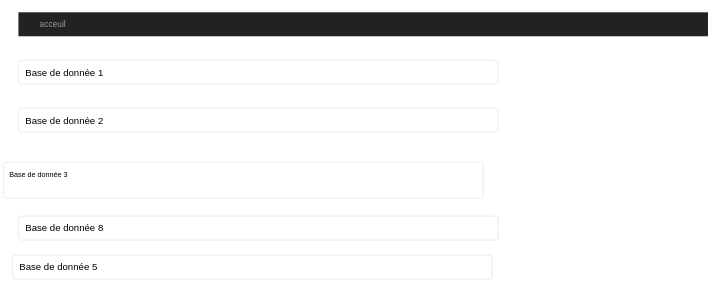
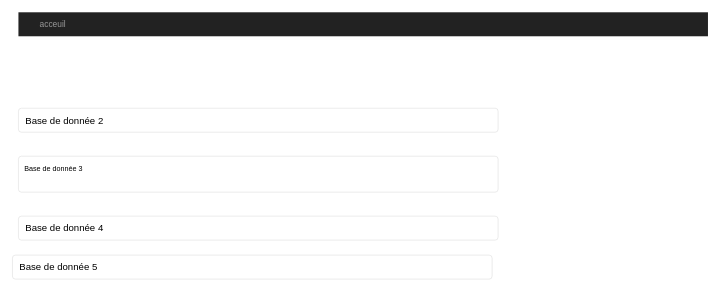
  <mxCell id="0" style=";html=1;" />
  <mxCell id="1" style=";html=1;" parent="0" />
  <mxCell id="2" value="" style="html=1;shadow=0;dashed=0;shape=mxgraph.bootstrap.rect;fillColor=#222222;strokeColor=none;whiteSpace=wrap;rounded=0;fontSize=12;fontColor=#000000;align=center;" parent="1" vertex="1"><mxGeometry x="30" y="20" width="1150" height="40" as="geometry" /></mxCell>
  <mxCell id="3" value="acceuil" style="html=1;shadow=0;dashed=0;fillColor=none;strokeColor=none;shape=mxgraph.bootstrap.rect;fontColor=#999999;fontSize=14;whiteSpace=wrap;" parent="2" vertex="1"><mxGeometry width="115" height="40" as="geometry" /></mxCell>
- <mxCell id="4" value="Base de donnée 1" style="html=1;shadow=0;dashed=0;shape=mxgraph.bootstrap.rrect;rSize=5;strokeColor=#dddddd;;align=left;spacingLeft=10;fontSize=16;whiteSpace=wrap;rounded=0;" parent="1" vertex="1"><mxGeometry x="30" y="100" width="800" height="40" as="geometry" /></mxCell>
  <mxCell id="5" value="Base de donnée 2" style="html=1;shadow=0;dashed=0;shape=mxgraph.bootstrap.rrect;rSize=5;strokeColor=#dddddd;align=left;spacingLeft=10;fontSize=16;whiteSpace=wrap;rounded=0;" parent="1" vertex="1"><mxGeometry x="30" y="180" width="800" height="40" as="geometry" /></mxCell>
- <mxCell id="6" value="&lt;div&gt;Base de donnée 3&lt;br&gt;&lt;/div&gt;" style="html=1;shadow=0;dashed=0;shape=mxgraph.bootstrap.rrect;rSize=5;fontSize=12;strokeColor=#dddddd;align=left;spacing=10;verticalAlign=top;whiteSpace=wrap;rounded=0;" parent="1" vertex="1"><mxGeometry x="5" y="270" width="800" height="60" as="geometry" /></mxCell>
- <mxCell id="7" value="Base de donnée 8" style="html=1;shadow=0;dashed=0;shape=mxgraph.bootstrap.rrect;rSize=5;strokeColor=#dddddd;align=left;spacingLeft=10;fontSize=16;whiteSpace=wrap;rounded=0;" vertex="1" parent="1"><mxGeometry x="30" y="360" width="800" height="40" as="geometry" /></mxCell>
+ <mxCell id="6" value="&lt;div&gt;Base de donnée 3&lt;br&gt;&lt;/div&gt;" style="html=1;shadow=0;dashed=0;shape=mxgraph.bootstrap.rrect;rSize=5;fontSize=12;strokeColor=#dddddd;align=left;spacing=10;verticalAlign=top;whiteSpace=wrap;rounded=0;" parent="1" vertex="1"><mxGeometry x="30" y="260" width="800" height="60" as="geometry" /></mxCell>
+ <mxCell id="7" value="Base de donnée 4" style="html=1;shadow=0;dashed=0;shape=mxgraph.bootstrap.rrect;rSize=5;strokeColor=#dddddd;align=left;spacingLeft=10;fontSize=16;whiteSpace=wrap;rounded=0;" vertex="1" parent="1"><mxGeometry x="30" y="360" width="800" height="40" as="geometry" /></mxCell>
  <mxCell id="8" value="Base de donnée 5" style="html=1;shadow=0;dashed=0;shape=mxgraph.bootstrap.rrect;rSize=5;strokeColor=#dddddd;align=left;spacingLeft=10;fontSize=16;whiteSpace=wrap;rounded=0;" vertex="1" parent="1"><mxGeometry x="20" y="425" width="800" height="40" as="geometry" /></mxCell>
